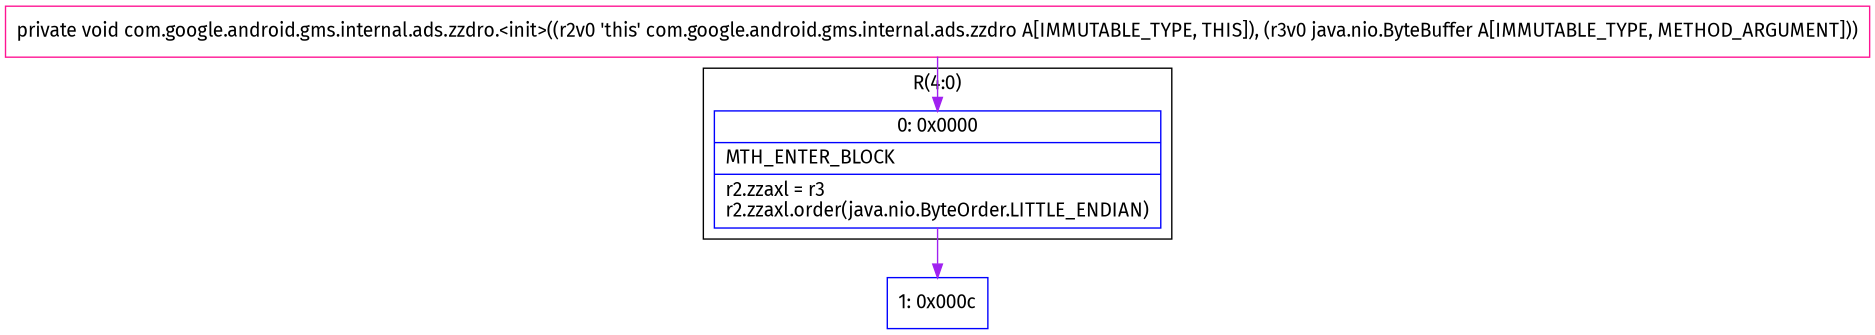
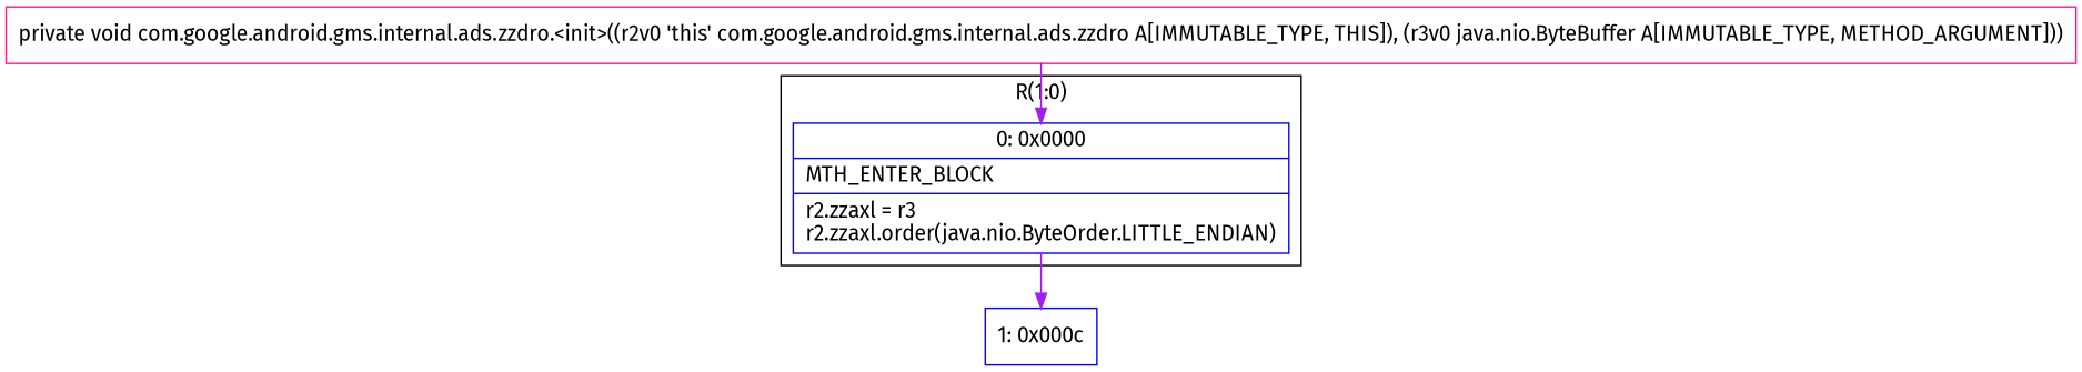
  digraph {
    fontname="Fira Sans"
    node [color=blue shape=record fontname="Fira Sans"]
    edge [color=purple fontname="Fira Sans"]
    n1 [label="{0\:\ 0x0000|MTH_ENTER_BLOCK\l|r2.zzaxl = r3\lr2.zzaxl.order(java.nio.ByteOrder.LITTLE_ENDIAN)\l}"]
    n2 [label="{1\:\ 0x000c}"]
    n3 [label="{private void com.google.android.gms.internal.ads.zzdro.\<init\>((r2v0 'this' com.google.android.gms.internal.ads.zzdro A[IMMUTABLE_TYPE, THIS]), (r3v0 java.nio.ByteBuffer A[IMMUTABLE_TYPE, METHOD_ARGUMENT])) }" color=deeppink]
    subgraph cluster_1 {
-     label="R(4:0)"
+     label="R(1:0)"
      n1
    }
    n1 -> n2
    n3 -> n1
  }
